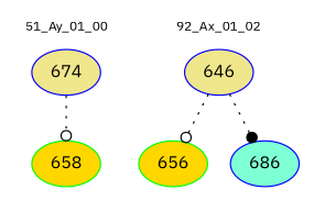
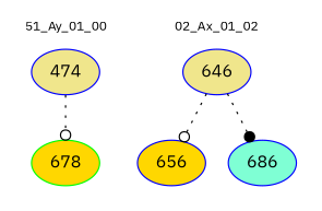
  digraph {
    fontname="IBM Plex Sans"
    node [color=blue fillcolor=khaki fontname="IBM Plex Sans" style=filled]
    edge [arrowhead=odot color=black fontname="IBM Plex Sans" style=dotted]
-   n1 [label=674]
-   n2 [color=green fillcolor=gold label=658]
+   n1 [label=474]
+   n2 [color=green fillcolor=gold label=678]
    n3 [label=646]
-   n4 [color=green fillcolor=gold label=656]
+   n4 [fillcolor=gold label=656]
    n5 [fillcolor=aquamarine label=686]
    subgraph cluster_1 {
      color=white
      fontsize=10
      label="51_Ay_01_00"
      n1
      n2
    }
    subgraph cluster_2 {
      color=white
      fontsize=10
-     label="92_Ax_01_02"
+     label="02_Ax_01_02"
      n3
      n4
      n5
    }
    n1 -> n2
    n3 -> n4
    n3 -> n5 [arrowhead=dot]
  }
